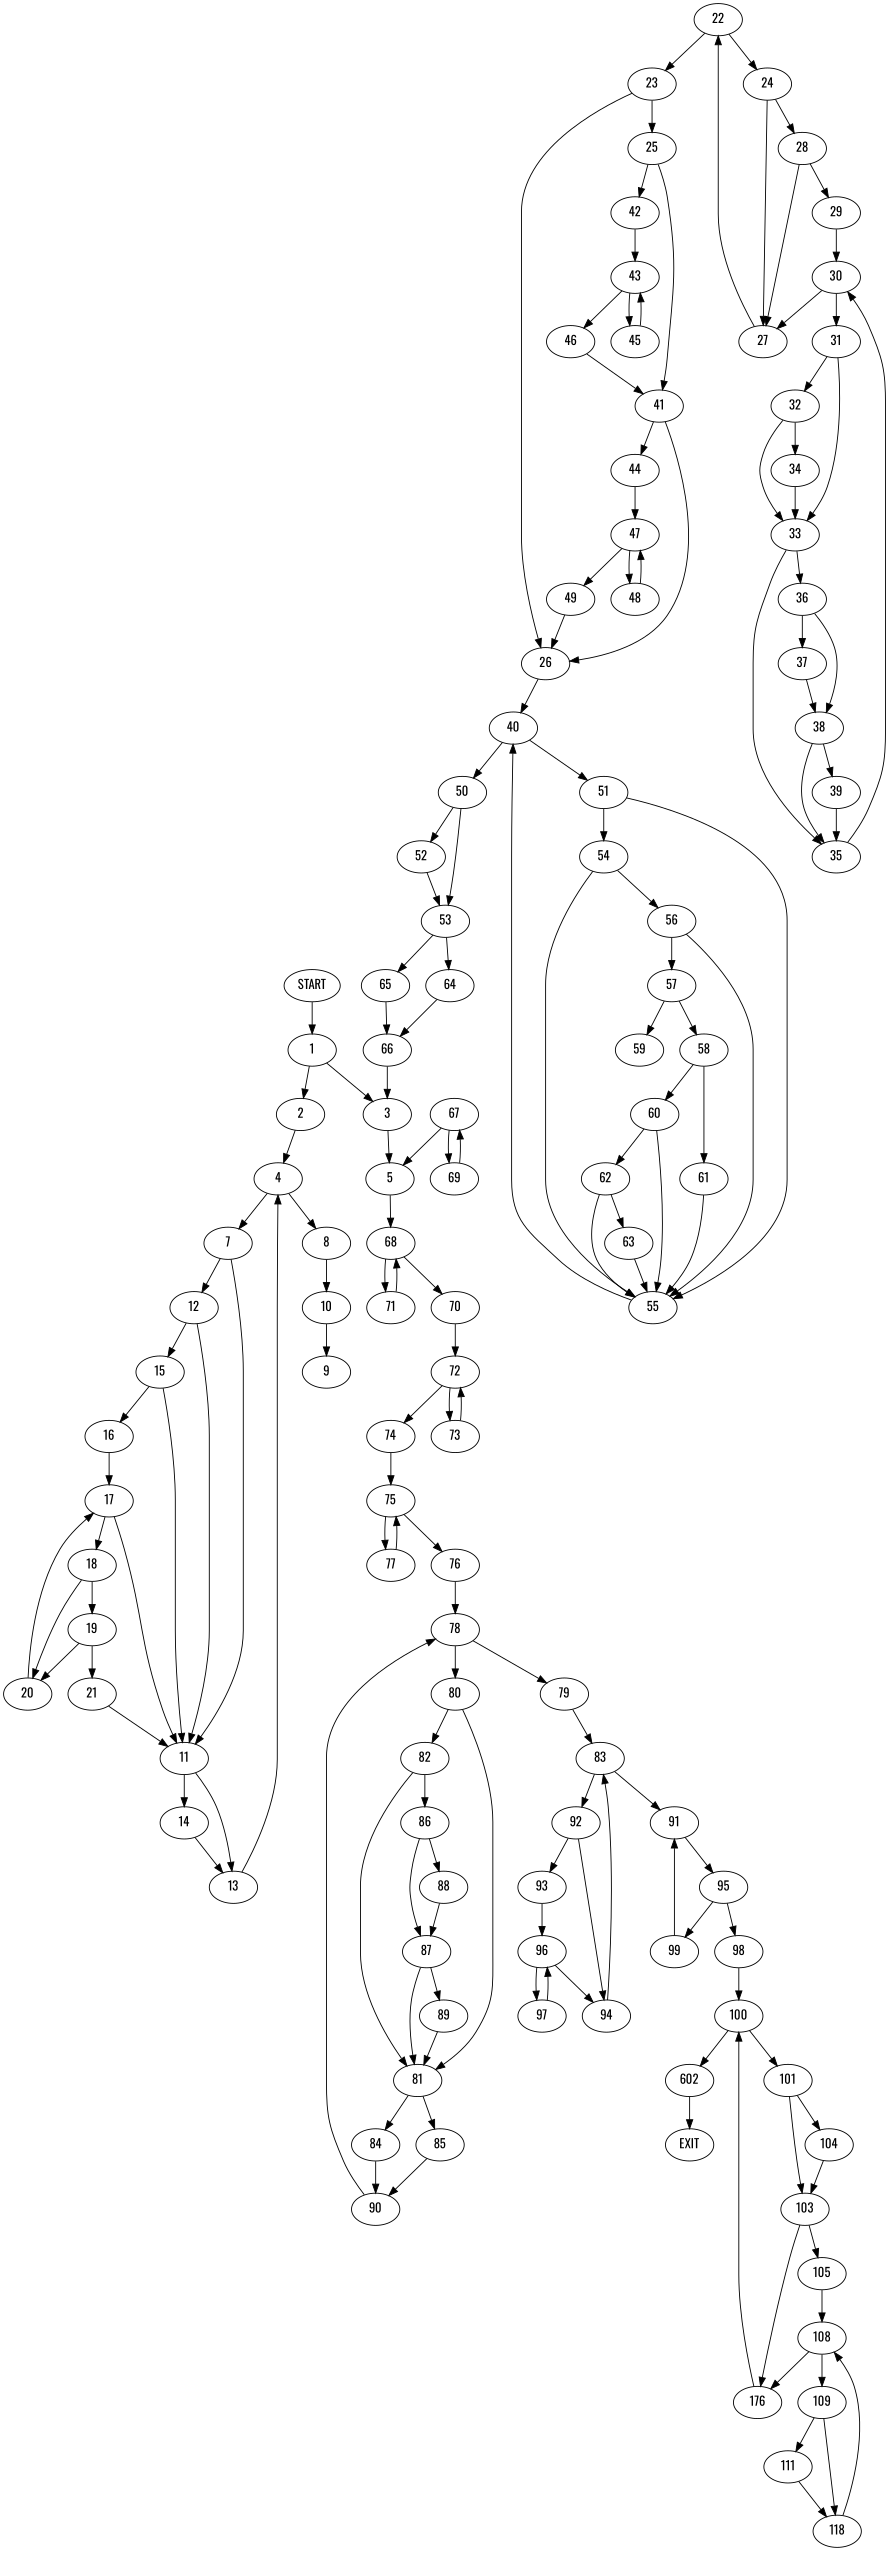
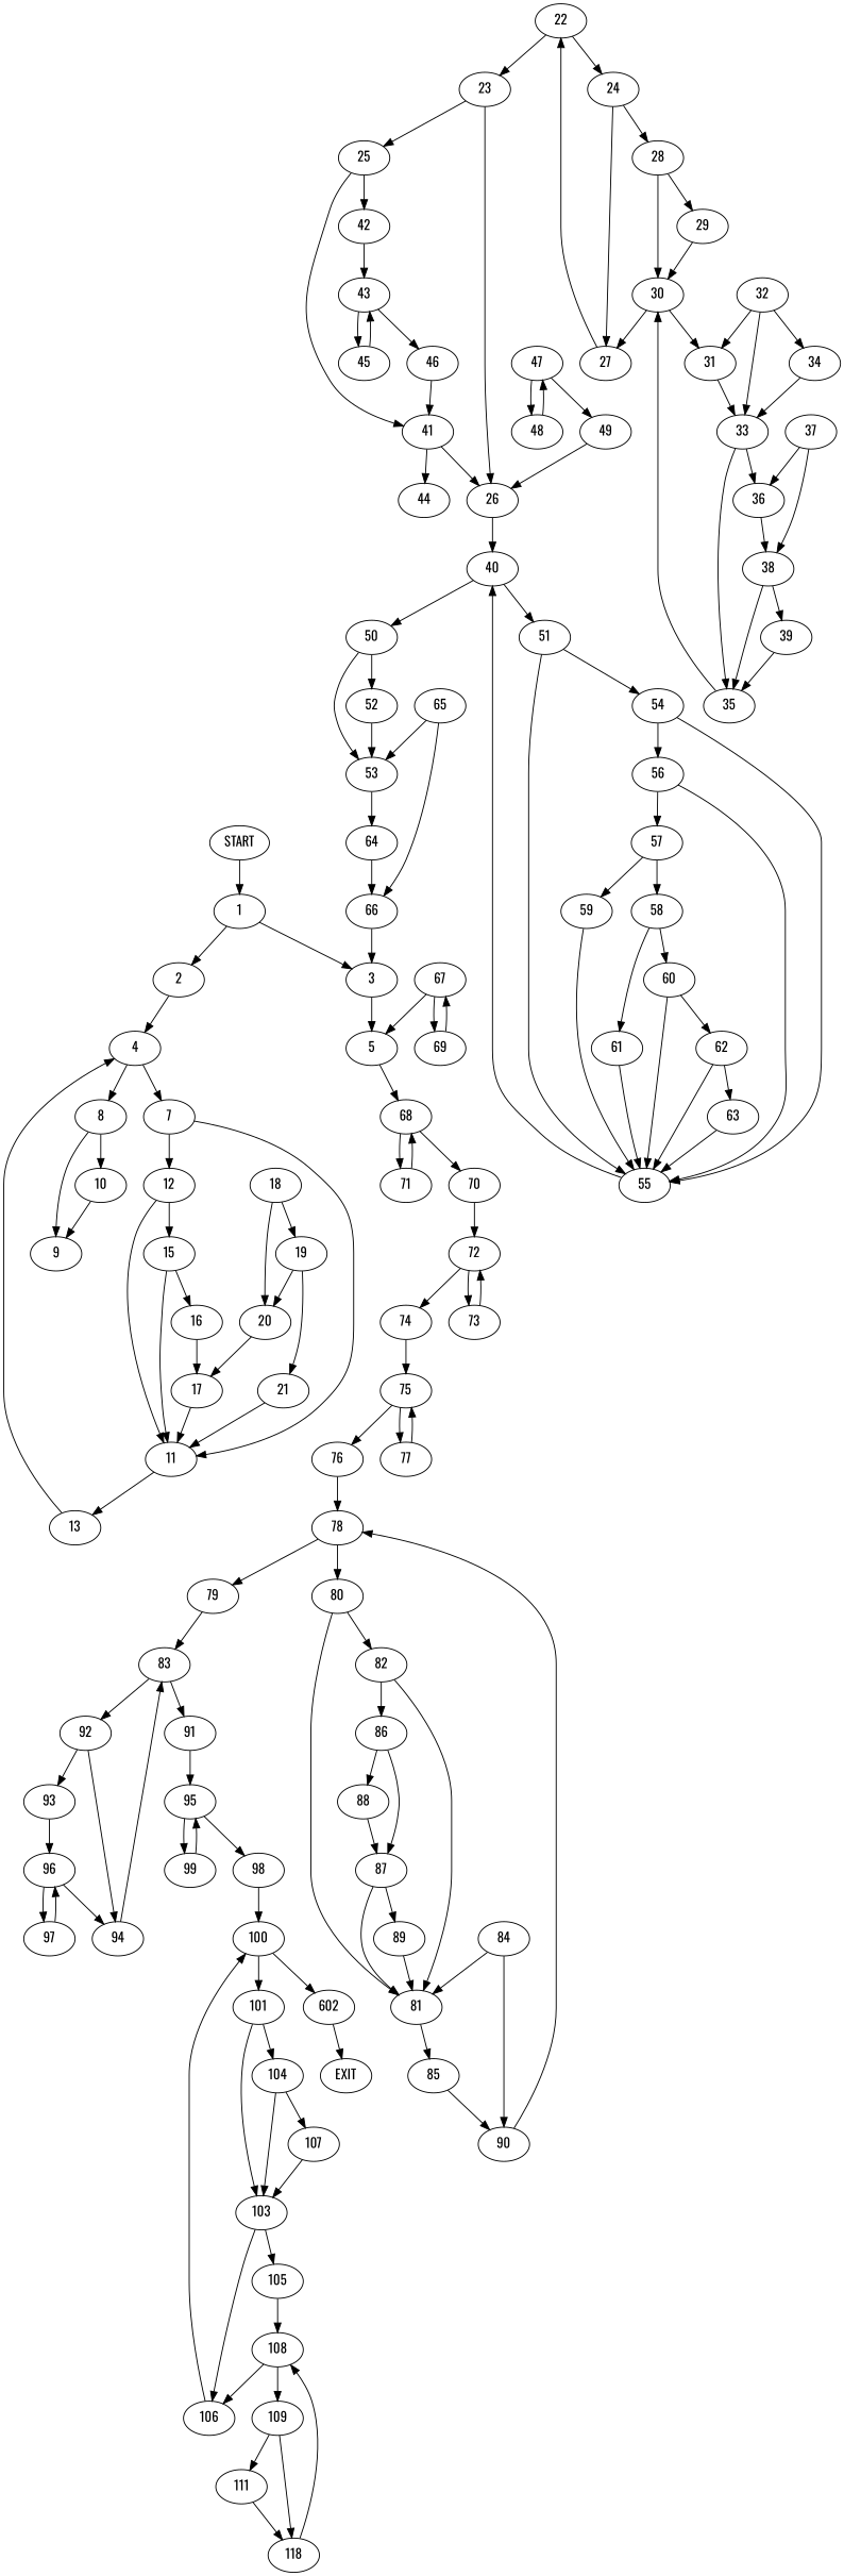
  digraph {
    fontname=Oswald
    node [fontname=Oswald]
    edge [fontname=Oswald]
    n1 [label=START]
    1
    2
    3
    n5 [label=EXIT]
    4
    5
    7
    8
    68
    11
    12
    9
    10
    70
    71
    67
    69
    13
-   14
    15
    22
    23
    24
    16
    17
    18
    19
    20
    21
    25
    26
    27
    28
    41
    42
    40
    29
    44
    43
    50
    51
    30
    31
    32
    33
    34
    35
    36
    37
    38
    39
    52
    53
    54
    55
    47
    45
    46
    48
    49
    64
    65
    56
    66
    57
    58
    59
    60
    61
    62
    63
    72
    73
    74
    75
    76
    77
    78
    79
    80
    83
    81
    82
    91
    92
    84
    85
    86
    90
    87
    88
    95
    93
    94
    89
    98
    99
    96
    97
    100
    101
    n103 [label=602]
    103
    104
    105
-   106 [label=176]
+   106
+   107
    108
    109
    n111 [label=118]
    111
    n1 -> 1
    1 -> 2
    1 -> 3
    2 -> 4
    3 -> 5
    4 -> 7
    4 -> 8
    5 -> 68
    7 -> 11
    7 -> 12
+   8 -> 9
    8 -> 10
    68 -> 70
    68 -> 71
    11 -> 13
-   11 -> 14
    12 -> 11
    12 -> 15
    10 -> 9
    70 -> 72
    71 -> 68
    67 -> 5
    67 -> 69
    69 -> 67
    13 -> 4
-   14 -> 13
    15 -> 11
    15 -> 16
    22 -> 23
    22 -> 24
    23 -> 25
    23 -> 26
    24 -> 27
    24 -> 28
    16 -> 17
    17 -> 11
-   17 -> 18
    18 -> 19
    18 -> 20
    19 -> 20
    19 -> 21
    20 -> 17
    21 -> 11
    25 -> 41
    25 -> 42
    26 -> 40
    27 -> 22
-   28 -> 27
+   28 -> 30
    28 -> 29
    41 -> 26
    41 -> 44
    42 -> 43
    40 -> 50
    40 -> 51
    29 -> 30
-   44 -> 47
    43 -> 45
    43 -> 46
    50 -> 52
    50 -> 53
    51 -> 54
    51 -> 55
    30 -> 27
    30 -> 31
-   31 -> 32
+   32 -> 31
    31 -> 33
    32 -> 33
    32 -> 34
    33 -> 35
    33 -> 36
    34 -> 33
    35 -> 30
-   36 -> 37
+   37 -> 36
    36 -> 38
    37 -> 38
    38 -> 35
    38 -> 39
    39 -> 35
    52 -> 53
    53 -> 64
-   53 -> 65
+   65 -> 53
    54 -> 55
    54 -> 56
    55 -> 40
    47 -> 48
    47 -> 49
    45 -> 43
    46 -> 41
    48 -> 47
    49 -> 26
    64 -> 66
    65 -> 66
    56 -> 55
    56 -> 57
    66 -> 3
    57 -> 58
    57 -> 59
    58 -> 60
    58 -> 61
+   59 -> 55
    60 -> 55
    60 -> 62
    61 -> 55
    62 -> 55
    62 -> 63
    63 -> 55
    72 -> 73
    72 -> 74
    73 -> 72
    74 -> 75
    75 -> 76
    75 -> 77
    76 -> 78
    77 -> 75
    78 -> 79
    78 -> 80
    79 -> 83
    80 -> 81
    80 -> 82
    83 -> 91
    83 -> 92
-   81 -> 84
+   84 -> 81
    81 -> 85
    82 -> 81
    82 -> 86
    91 -> 95
    92 -> 93
    92 -> 94
    84 -> 90
    85 -> 90
    86 -> 87
    86 -> 88
    90 -> 78
    87 -> 81
    87 -> 89
    88 -> 87
    95 -> 98
    95 -> 99
    93 -> 96
    94 -> 83
    89 -> 81
    98 -> 100
-   99 -> 91
+   99 -> 95
    96 -> 94
    96 -> 97
    97 -> 96
    100 -> 101
    100 -> n103
    101 -> 103
    101 -> 104
    n103 -> n5
    103 -> 105
    103 -> 106
    104 -> 103
+   104 -> 107
    105 -> 108
    106 -> 100
+   107 -> 103
    108 -> 106
    108 -> 109
    109 -> n111
    109 -> 111
    n111 -> 108
    111 -> n111
  }
